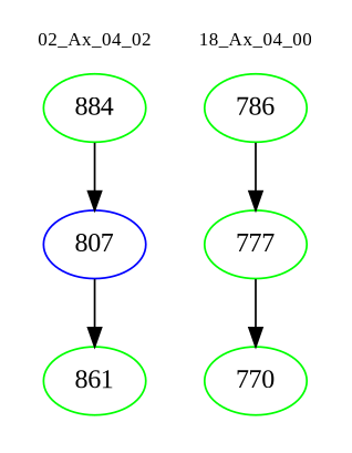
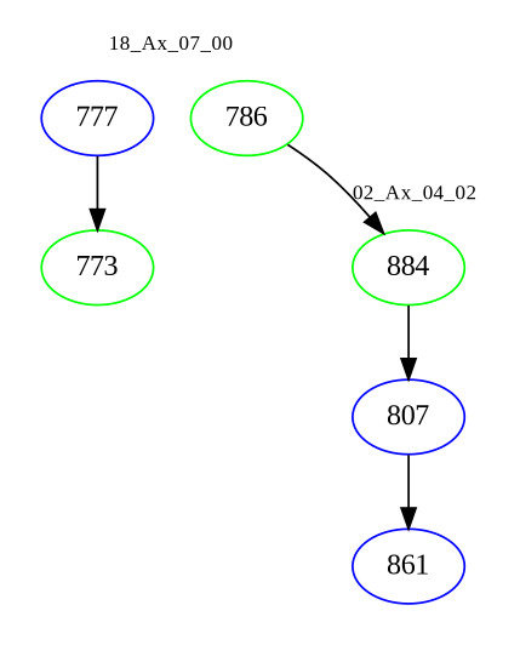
  digraph {
    fontname="Liberation Serif"
    node [color=green fontname="Liberation Serif"]
    edge [color=black fontname="Liberation Serif"]
    n1 [label=884]
    n2 [color=blue label=807]
-   n3 [label=861]
+   n3 [color=blue label=861]
    n4 [label=786]
-   n5 [label=777]
-   n6 [label=770]
+   n5 [color=blue label=777]
+   n6 [label=773]
    subgraph cluster_1 {
      color=white
      fontsize=10
      label="02_Ax_04_02"
      n1
      n2
      n3
    }
    subgraph cluster_2 {
      color=white
      fontsize=10
-     label="18_Ax_04_00"
+     label="18_Ax_07_00"
      n4
      n5
      n6
    }
    n1 -> n2
    n2 -> n3
-   n4 -> n5
+   n4 -> n1
    n5 -> n6
  }
